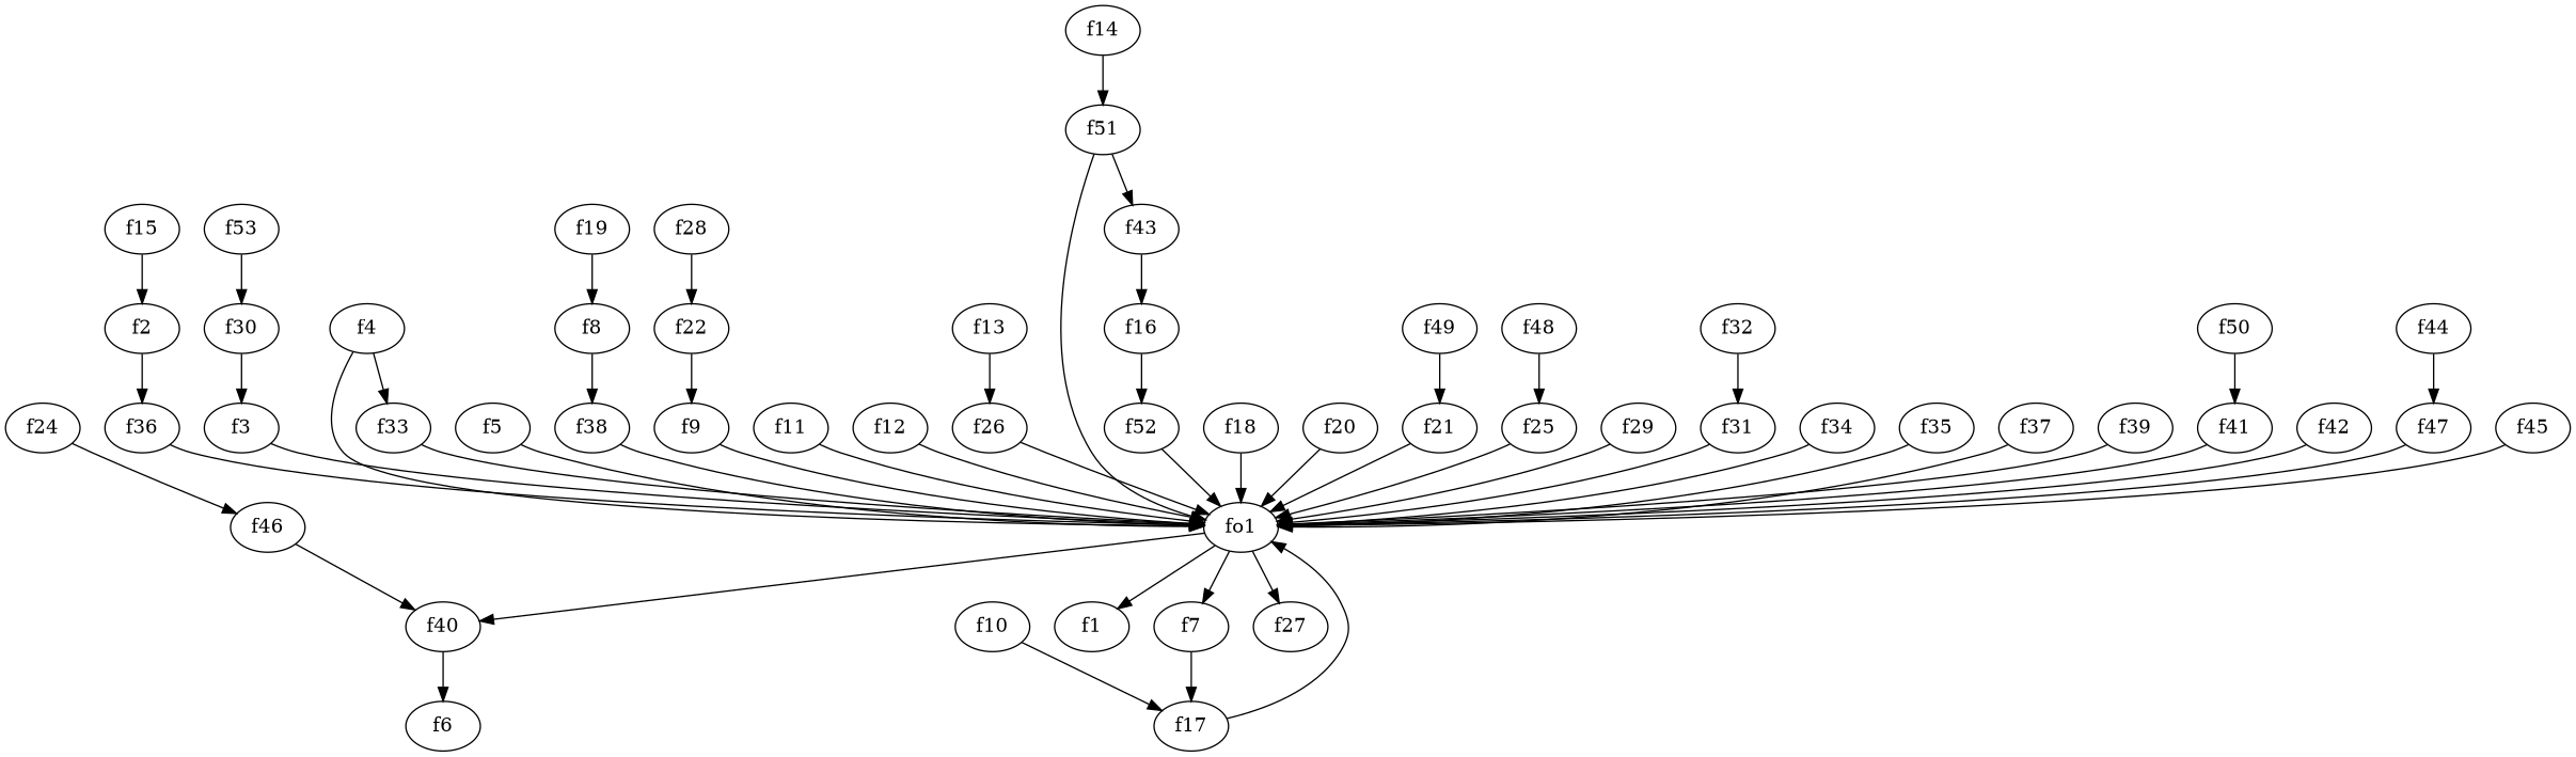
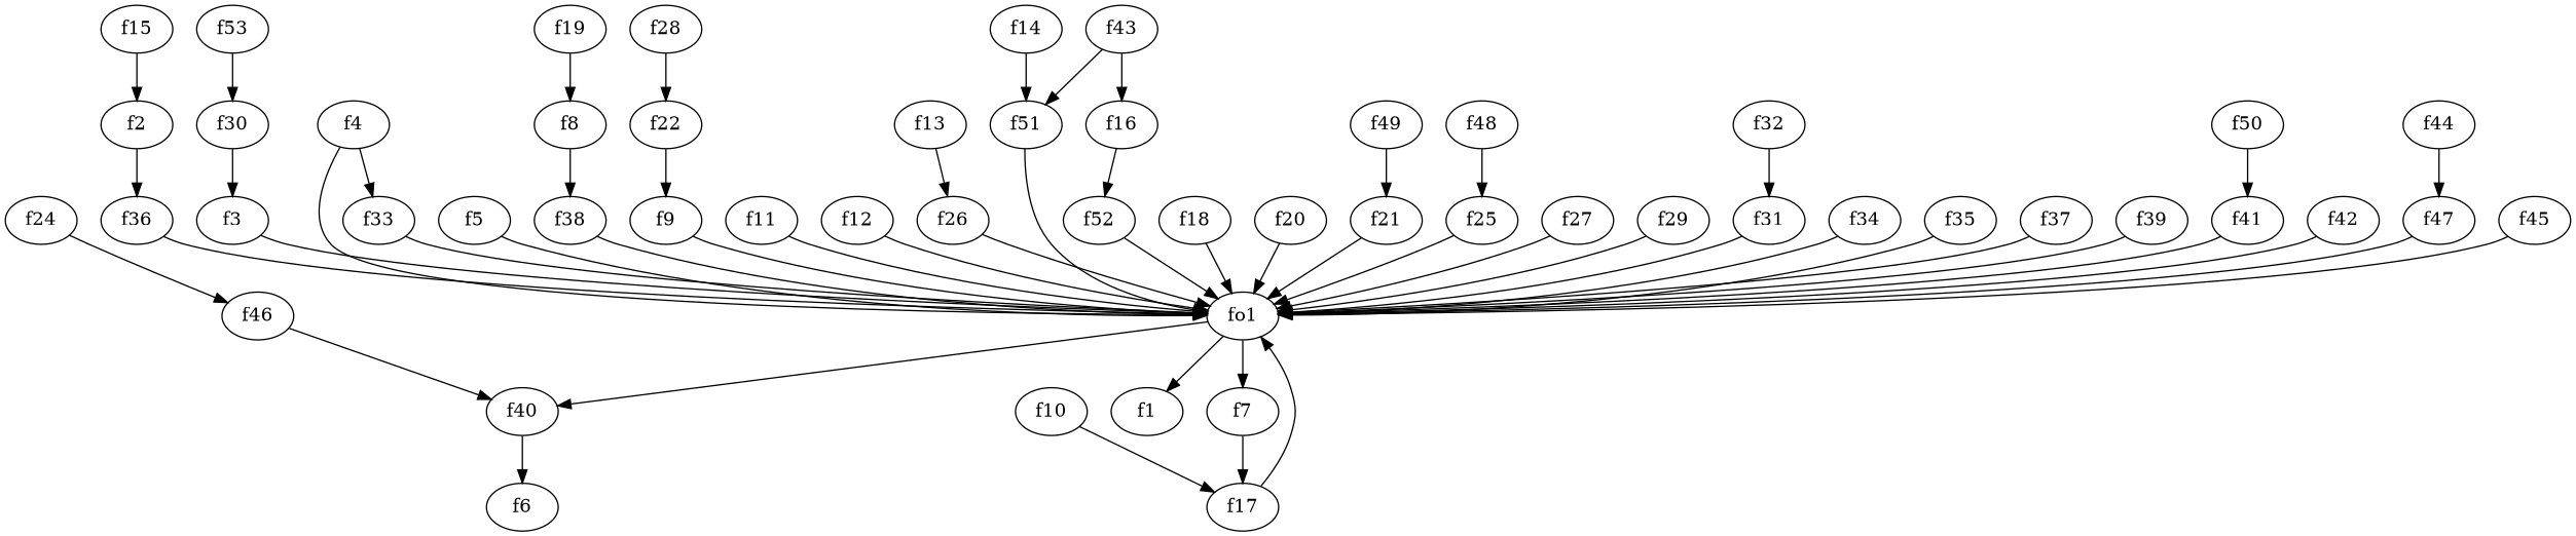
  strict digraph {
    edge [weight=2]
    fo1
    f1
    f7
    f40
    f2
    f36
    f3
    f4
    f33
    f5
    f15
    f17
    f8
    f38
    f9
    f10
    f11
    f12
    f13
    f26
    f14
    f51
    f43
    f16
    f52
    f18
    f19
    f20
    f21
    f22
    n31 [label=f53]
    f30
    f24
    f46
    f25
    f27
    f28
    f29
    f31
    f32
    f34
    f35
    f37
    f39
    f6
    f41
    f42
    f44
    f47
    f45
    f48
    f49
    f50
    fo1 -> f1
    fo1 -> f7
    fo1 -> f40
    f7 -> f17
    f40 -> f6
    f2 -> f36
    f36 -> fo1
    f3 -> fo1
    f4 -> fo1
    f4 -> f33
    f33 -> fo1
    f5 -> fo1
    f15 -> f2
    f17 -> fo1
    f8 -> f38
    f38 -> fo1
    f9 -> fo1
    f10 -> f17
    f11 -> fo1
    f12 -> fo1
    f13 -> f26
    f26 -> fo1
    f14 -> f51
    f51 -> fo1
-   f51 -> f43
+   f43 -> f51
    f43 -> f16
    f16 -> f52
    f52 -> fo1
    f18 -> fo1
    f19 -> f8
    f20 -> fo1
    f21 -> fo1
    f22 -> f9
    n31 -> f30
    f30 -> f3
    f24 -> f46
    f46 -> f40
    f25 -> fo1
-   fo1 -> f27
+   f27 -> fo1
    f28 -> f22
    f29 -> fo1
    f31 -> fo1
    f32 -> f31
    f34 -> fo1
    f35 -> fo1
    f37 -> fo1
    f39 -> fo1
    f41 -> fo1
    f42 -> fo1
    f44 -> f47
    f47 -> fo1
    f45 -> fo1
    f48 -> f25
    f49 -> f21
    f50 -> f41
  }
